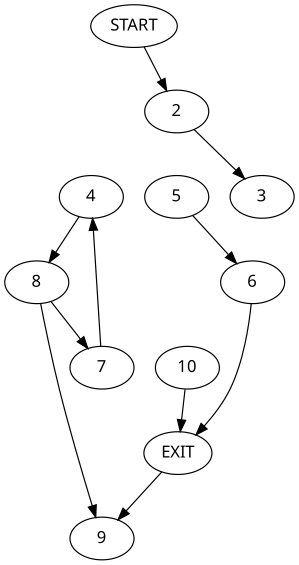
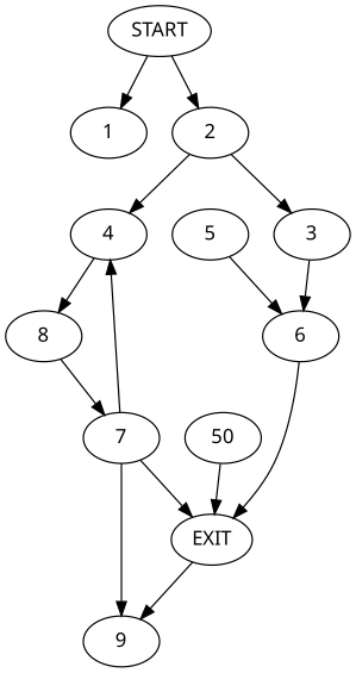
  digraph {
    fontname="Noto Sans"
    node [fontname="Noto Sans"]
    edge [fontname="Noto Sans"]
    n1 [label=START]
+   1
    2
    n4 [label=EXIT]
    9
    3
    4
    6
    8
    5
    7
-   10
+   10 [label=50]
+   n1 -> 1
    n1 -> 2
    2 -> 3
+   2 -> 4
    n4 -> 9
+   3 -> 6
    4 -> 8
    6 -> n4
-   8 -> 9
+   7 -> 9
    8 -> 7
    5 -> 6
+   7 -> n4
    7 -> 4
    10 -> n4
  }
